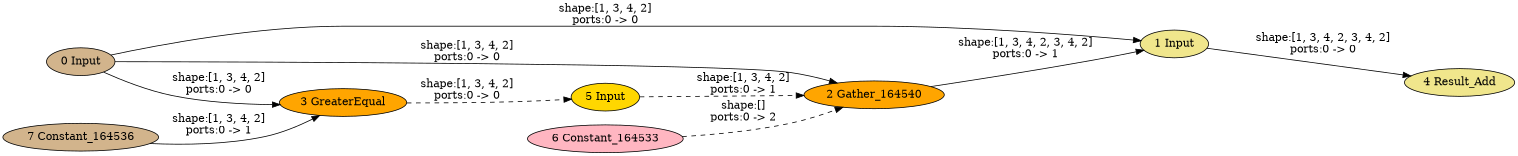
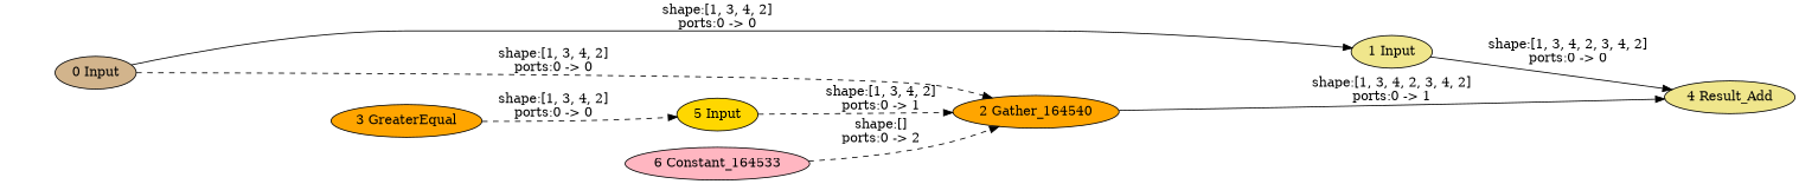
  strict digraph {
    rankdir=LR
    node [fillcolor=tan style=filled type=Constant]
    edge [style=solid]
    "0 Input" [type=Parameter]
    n2 [fillcolor=khaki label="1 Input" type=Add]
    "2 Gather_164540" [fillcolor=orange type=Gather]
    "3 GreaterEqual" [fillcolor=orange type=GreaterEqual]
    "4 Result_Add" [fillcolor=khaki type=Result]
    n6 [fillcolor=gold label="5 Input" type=Convert]
    n7 [fillcolor=lightpink label="6 Constant_164533"]
-   "7 Constant_164536"
    "0 Input" -> n2 [label="shape:[1, 3, 4, 2]\nports:0 -> 0"]
-   "0 Input" -> "2 Gather_164540" [label="shape:[1, 3, 4, 2]\nports:0 -> 0"]
-   "0 Input" -> "3 GreaterEqual" [label="shape:[1, 3, 4, 2]\nports:0 -> 0"]
+   "0 Input" -> "2 Gather_164540" [label="shape:[1, 3, 4, 2]\nports:0 -> 0" style=dashed]
    n2 -> "4 Result_Add" [label="shape:[1, 3, 4, 2, 3, 4, 2]\nports:0 -> 0"]
-   "2 Gather_164540" -> n2 [label="shape:[1, 3, 4, 2, 3, 4, 2]\nports:0 -> 1"]
+   "2 Gather_164540" -> "4 Result_Add" [label="shape:[1, 3, 4, 2, 3, 4, 2]\nports:0 -> 1"]
    "3 GreaterEqual" -> n6 [label="shape:[1, 3, 4, 2]\nports:0 -> 0" style=dashed]
    n6 -> "2 Gather_164540" [label="shape:[1, 3, 4, 2]\nports:0 -> 1" style=dashed]
    n7 -> "2 Gather_164540" [label="shape:[]\nports:0 -> 2" style=dashed]
-   "7 Constant_164536" -> "3 GreaterEqual" [label="shape:[1, 3, 4, 2]\nports:0 -> 1"]
  }
